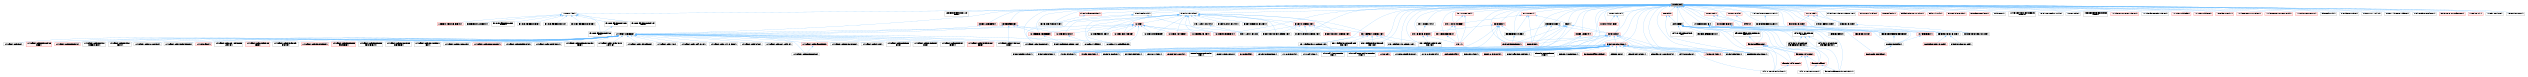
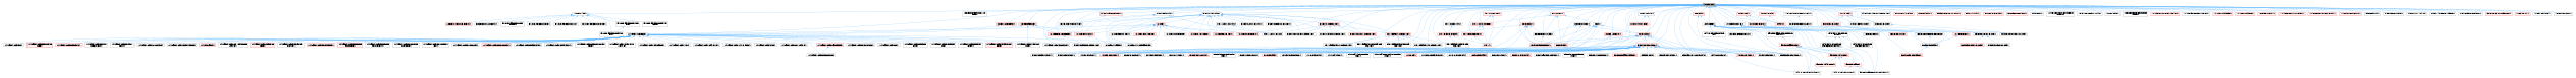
  digraph {
    node [color=grey40 fillcolor=white fontname=Helvetica fontsize=10 shape=box style=filled]
    edge [color=steelblue1 dir=back fontname=Helvetica fontsize=10 labelfontname=Helvetica labelfontsize=10 style=solid]
    n1 [color=gray40 fillcolor=grey60 fontcolor=black height=0.2 label="UnrealType.h" width=0.4]
    n2 [height=0.2 label="AIDataProvider.h" width=0.4]
    n3 [height=0.2 label="ActorElementEditorCopyAnd\lPaste.h" width=0.4]
    n4 [height=0.2 label="AnimGraphNode_Base.h" width=0.4]
    n5 [height=0.2 label="AnimatedPropertyKey.h" width=0.4]
    n6 [height=0.2 label="AttributeSet.h" width=0.4]
    n7 [height=0.2 label="GameplayEffectExecutionCalculation.h" width=0.4]
    n8 [height=0.2 label="BPVariableDragDropAction.h" width=0.4]
    n9 [height=0.2 label="BezierChannelCurveModel.h" width=0.4]
    n10 [height=0.2 label="BlueprintActionFilter.h" width=0.4]
    n11 [height=0.2 label="BlueprintVariableNodeSpawner.h" width=0.4]
    n12 [height=0.2 label="RigVMEdGraphEnumNodeSpawner.h" width=0.4]
    n13 [height=0.2 label="RigVMEdGraphFunctionRefNode\lSpawner.h" width=0.4]
    n14 [height=0.2 label="RigVMEdGraphTemplateNode\lSpawner.h" width=0.4]
    n15 [height=0.2 label="RigVMEdGraphUnitNodeSpawner.h" width=0.4]
    n16 [height=0.2 label="RigVMEdGraphVariableNode\lSpawner.h" width=0.4]
    n17 [color=red fillcolor="#FFF0F0" height=0.2 label="K2Node_BaseMCDelegate.h" width=0.4]
    n18 [height=0.2 label="BlueprintDelegateNodeSpawner.h" width=0.4]
    n19 [color=red fillcolor="#FFF0F0" height=0.2 label="K2Node_StructOperation.h" width=0.4]
    n20 [height=0.2 label="BlueprintBoundEventNodeSpawner.h" width=0.4]
    n21 [height=0.2 label="BlueprintEditorUtils.h" width=0.4]
    n22 [height=0.2 label="GameModeInfoCustomizer.h" width=0.4]
    n23 [color=red fillcolor="#FFF0F0" height=0.2 label="BlueprintFunctionLibrary.h" width=0.4]
    n24 [height=0.2 label="BlueprintMapLibrary.h" width=0.4]
    n25 [height=0.2 label="BlueprintSetLibrary.h" width=0.4]
    n26 [height=0.2 label="DataTableFunctionLibrary.h" width=0.4]
    n27 [color=red fillcolor="#FFF0F0" height=0.2 label="KismetArrayLibrary.h" width=0.4]
    n28 [height=0.2 label="KismetMathLibrary.h" width=0.4]
    n29 [color=red fillcolor="#FFF0F0" height=0.2 label="KismetSystemLibrary.h" width=0.4]
    n30 [height=0.2 label="PhysicsThreadLibrary.h" width=0.4]
    n31 [color=red fillcolor="#FFF0F0" height=0.2 label="BlueprintGeneratedClass.h" width=0.4]
    n32 [color=red fillcolor="#FFF0F0" height=0.2 label="ChannelCurveModel.h" width=0.4]
    n33 [color=red fillcolor="#FFF0F0" height=0.2 label="ComponentVisualizer.h" width=0.4]
    n34 [height=0.2 label="ConstraintChannelCurveModel.h" width=0.4]
    n35 [color=red fillcolor="#FFF0F0" height=0.2 label="CoreUObject.h" width=0.4]
    n36 [color=red fillcolor="#FFF0F0" height=0.2 label="CoreUObjectSharedPCH.h" width=0.4]
    n37 [color=red fillcolor="#FFF0F0" height=0.2 label="CurveModel.h" width=0.4]
    n38 [height=0.2 label="KeyBarCurveModel.h" width=0.4]
    n39 [height=0.2 label="RichCurveEditorModel.h" width=0.4]
    n40 [color=red fillcolor="#FFF0F0" height=0.2 label="DataReplication.h" width=0.4]
    n41 [color=red fillcolor="#FFF0F0" height=0.2 label="DataTable.h" width=0.4]
    n42 [color=red fillcolor="#FFF0F0" height=0.2 label="DiffUtils.h" width=0.4]
    n43 [color=red fillcolor="#FFF0F0" height=0.2 label="EdGraphSchema_K2_Actions.h" width=0.4]
    n44 [color=red fillcolor="#FFF0F0" height=0.2 label="EditorAnimUtils.h" width=0.4]
    n45 [color=red fillcolor="#FFF0F0" height=0.2 label="EnumProperty.h" width=0.4]
    n46 [height=0.2 label="GeneratedCppIncludes.h" width=0.4]
    n47 [color=red fillcolor="#FFF0F0" height=0.2 label="RigVMMemoryStorage.h" width=0.4]
    n48 [color=red fillcolor="#FFF0F0" height=0.2 label="RigVM.h" width=0.4]
    n49 [color=red fillcolor="#FFF0F0" height=0.2 label="RigVMExecuteContext.h" width=0.4]
    n50 [height=0.2 label="Stack.h" width=0.4]
    n51 [color=red fillcolor="#FFF0F0" height=0.2 label="ScriptMacros.h" width=0.4]
    n52 [color=red fillcolor="#FFF0F0" height=0.2 label="ExposedValueHandler.h" width=0.4]
    n53 [color=red fillcolor="#FFF0F0" height=0.2 label="FastReferenceCollector.h" width=0.4]
    n54 [height=0.2 label="FieldIterator.h" width=0.4]
    n55 [height=0.2 label="FieldPathProperty.h" width=0.4]
    n56 [color=red fillcolor="#FFF0F0" height=0.2 label="FunctionUtilsPrivate.h" width=0.4]
    n57 [height=0.2 label="IAnimBlueprintCopyTermDefaults\lContext.h" width=0.4]
    n58 [height=0.2 label="ILevelInstanceEditorModule.h" width=0.4]
    n59 [color=red fillcolor="#FFF0F0" height=0.2 label="IPropertyAccessEditor.h" width=0.4]
    n60 [height=0.2 label="IPropertyTable.h" width=0.4]
    n61 [height=0.2 label="InstancedReferenceSubobject\lHelper.h" width=0.4]
    n62 [color=red fillcolor="#FFF0F0" height=0.2 label="K2Node_ComponentBoundEvent.h" width=0.4]
    n63 [height=0.2 label="K2Node_GeneratedBoundEvent.h" width=0.4]
    n64 [color=red fillcolor="#FFF0F0" height=0.2 label="K2Node_VariableGet.h" width=0.4]
    n65 [color=red fillcolor="#FFF0F0" height=0.2 label="K2Node_VariableSet.h" width=0.4]
    n66 [color=red fillcolor="#FFF0F0" height=0.2 label="KeyPropertyParams.h" width=0.4]
    n67 [color=red fillcolor="#FFF0F0" height=0.2 label="MaterialExpression.h" width=0.4]
    n68 [color=red fillcolor="#FFF0F0" height=0.2 label="MemberReference.h" width=0.4]
    n69 [color=red fillcolor="#FFF0F0" height=0.2 label="MovieSceneCommonHelpers.h" width=0.4]
    n70 [color=red fillcolor="#FFF0F0" height=0.2 label="MovieSceneComponentTypeInfo.h" width=0.4]
    n71 [color=red fillcolor="#FFF0F0" height=0.2 label="MovieSceneTrack.h" width=0.4]
    n72 [height=0.2 label="MyBlueprintItemDragDropAction.h" width=0.4]
    n73 [color=red fillcolor="#FFF0F0" height=0.2 label="NumericPropertyParams.h" width=0.4]
    n74 [height=0.2 label="ObjectEditorUtils.h" width=0.4]
    n75 [height=0.2 label="OverrideEventHelper.h" width=0.4]
    n76 [color=red fillcolor="#FFF0F0" height=0.2 label="PropertyAccessUtil.h" width=0.4]
    n77 [color=red fillcolor="#FFF0F0" height=0.2 label="PropertyHandle.h" width=0.4]
    n78 [height=0.2 label="PropertyOptional.h" width=0.4]
    n79 [color=red fillcolor="#FFF0F0" height=0.2 label="PropertyPath.h" width=0.4]
    n80 [height=0.2 label="PropertyProxyArchive.h" width=0.4]
    n81 [height=0.2 label="PropertyWithSetterAndGetter.h" width=0.4]
    n82 [height=0.2 label="PurgingReferenceCollector.h" width=0.4]
    n83 [color=red fillcolor="#FFF0F0" height=0.2 label="RigVMExternalVariable.h" width=0.4]
    n84 [color=red fillcolor="#FFF0F0" height=0.2 label="RigVMPropertyPath.h" width=0.4]
    n85 [height=0.2 label="RigVMPropertyUtils.h" width=0.4]
    n86 [color=red fillcolor="#FFF0F0" height=0.2 label="SequencerKeyStructGenerator.h" width=0.4]
    n87 [color=red fillcolor="#FFF0F0" height=0.2 label="TextProperty.h" width=0.4]
    n88 [color=red fillcolor="#FFF0F0" height=0.2 label="UnrealNetwork.h" width=0.4]
    n89 [height=0.2 label="UnrealTypePrivate.h" width=0.4]
    n90 [height=0.2 label="VerseStringProperty.h" width=0.4]
    n91 [color=red fillcolor="#FFF0F0" height=0.2 label="AIDataProvider_QueryParams.h" width=0.4]
    n92 [height=0.2 label="BTDecorator_IsAtLocation.h" width=0.4]
    n93 [height=0.2 label="EnvQueryGenerator_Actors\lOfClass.h" width=0.4]
    n94 [height=0.2 label="EnvQueryGenerator_Cone.h" width=0.4]
    n95 [height=0.2 label="EnvQueryGenerator_Donut.h" width=0.4]
    n96 [height=0.2 label="EnvQueryGenerator_OnCircle.h" width=0.4]
    n97 [height=0.2 label="EnvQueryGenerator_Pathing\lGrid.h" width=0.4]
    n98 [height=0.2 label="EnvQueryGenerator_Perceived\lActors.h" width=0.4]
    n99 [height=0.2 label="EnvQueryGenerator_Simple\lGrid.h" width=0.4]
    n100 [height=0.2 label="AnimGraphNodeAlphaOptions.h" width=0.4]
    n101 [height=0.2 label="AnimGraphNodeBinding.h" width=0.4]
    n102 [height=0.2 label="AnimGraphNode_ApplyAdditive.h" width=0.4]
    n103 [height=0.2 label="AnimGraphNode_ApplyMeshSpace\lAdditive.h" width=0.4]
    n104 [color=red fillcolor="#FFF0F0" height=0.2 label="AnimGraphNode_AssetPlayer\lBase.h" width=0.4]
    n105 [height=0.2 label="AnimGraphNode_BlendBoneBy\lChannel.h" width=0.4]
    n106 [color=red fillcolor="#FFF0F0" height=0.2 label="AnimGraphNode_BlendListBase.h" width=0.4]
    n107 [color=red fillcolor="#FFF0F0" height=0.2 label="AnimGraphNode_BlendSpace\lGraphBase.h" width=0.4]
    n108 [height=0.2 label="AnimGraphNode_BlendSpace\lSampleResult.h" width=0.4]
    n109 [height=0.2 label="AnimGraphNode_ComponentTo\lLocalSpace.h" width=0.4]
    n110 [height=0.2 label="AnimGraphNode_CopyPoseFrom\lMesh.h" width=0.4]
    n111 [height=0.2 label="AnimGraphNode_CurveSource.h" width=0.4]
    n112 [color=red fillcolor="#FFF0F0" height=0.2 label="AnimGraphNode_CustomProperty.h" width=0.4]
    n113 [height=0.2 label="AnimGraphNode_DeadBlending.h" width=0.4]
    n114 [height=0.2 label="AnimGraphNode_Inertialization.h" width=0.4]
    n115 [height=0.2 label="AnimGraphNode_LinkedInput\lPose.h" width=0.4]
    n116 [height=0.2 label="AnimGraphNode_LocalToComponent\lSpace.h" width=0.4]
    n117 [height=0.2 label="AnimGraphNode_MakeDynamic\lAdditive.h" width=0.4]
    n118 [height=0.2 label="AnimGraphNode_MeshRefPose.h" width=0.4]
    n119 [height=0.2 label="AnimGraphNode_Mirror.h" width=0.4]
    n120 [height=0.2 label="AnimGraphNode_ModifyCurve.h" width=0.4]
    n121 [height=0.2 label="AnimGraphNode_MultiWayBlend.h" width=0.4]
    n122 [height=0.2 label="AnimGraphNode_PoseSnapshot.h" width=0.4]
    n123 [height=0.2 label="AnimGraphNode_RandomPlayer.h" width=0.4]
    n124 [color=red fillcolor="#FFF0F0" height=0.2 label="AnimGraphNode_RefPoseBase.h" width=0.4]
-   n125 [height=0.2 label="AnimGraphNode_Simple.h" width=0.4]
+   n125 [height=0.2 label="AnimGraphNode_Root.h" width=0.4]
    n126 [height=0.2 label="AnimGraphNode_RotateRoot\lBone.h" width=0.4]
    n127 [height=0.2 label="AnimGraphNode_SaveCached\lPose.h" width=0.4]
    n128 [height=0.2 label="AnimGraphNode_ScaleChain\lLength.h" width=0.4]
    n129 [color=red fillcolor="#FFF0F0" height=0.2 label="AnimGraphNode_SkeletalControl\lBase.h" width=0.4]
    n130 [height=0.2 label="AnimGraphNode_Slot.h" width=0.4]
    n131 [color=red fillcolor="#FFF0F0" height=0.2 label="AnimGraphNode_StateMachine\lBase.h" width=0.4]
    n132 [color=red fillcolor="#FFF0F0" height=0.2 label="AnimGraphNode_StateResult.h" width=0.4]
    n133 [height=0.2 label="AnimGraphNode_Transition\lPoseEvaluator.h" width=0.4]
    n134 [height=0.2 label="AnimGraphNode_Transition\lResult.h" width=0.4]
    n135 [height=0.2 label="AnimGraphNode_TwoWayBlend.h" width=0.4]
    n136 [height=0.2 label="AnimGraphNode_UseCachedPose.h" width=0.4]
    n137 [color=red fillcolor="#FFF0F0" height=0.2 label="AnimationGraph.h" width=0.4]
    n138 [height=0.2 label="K2Node_AnimNodeReference.h" width=0.4]
    n139 [color=red fillcolor="#FFF0F0" height=0.2 label="BoolPropertyTrackEditor.h" width=0.4]
    n140 [color=red fillcolor="#FFF0F0" height=0.2 label="ISequencerModule.h" width=0.4]
    n141 [height=0.2 label="ISequencerObjectChangeListener.h" width=0.4]
    n142 [height=0.2 label="PropertyTrackEditor.h" width=0.4]
    n143 [height=0.2 label="MediaTrackEditor.h" width=0.4]
    n144 [height=0.2 label="AbilitySystemBlueprintLibrary.h" width=0.4]
    n145 [height=0.2 label="AbilitySystemComponent.h" width=0.4]
    n146 [height=0.2 label="AbilitySystemTestAttribute\lSet.h" width=0.4]
    n147 [height=0.2 label="AbilityTask_WaitAttribute\lChange.h" width=0.4]
    n148 [height=0.2 label="AbilityTask_WaitAttribute\lChangeRatioThreshold.h" width=0.4]
    n149 [height=0.2 label="AbilityTask_WaitAttribute\lChangeThreshold.h" width=0.4]
    n150 [color=red fillcolor="#FFF0F0" height=0.2 label="GameplayAbilitySpec.h" width=0.4]
    n151 [color=red fillcolor="#FFF0F0" height=0.2 label="GameplayAbilityTypes.h" width=0.4]
    n152 [color=red fillcolor="#FFF0F0" height=0.2 label="GameplayEffect.h" width=0.4]
    n153 [height=0.2 label="GameplayEffectAttributeCapture\lDefinition.h" width=0.4]
    n154 [color=red fillcolor="#FFF0F0" height=0.2 label="GameplayEffectTypes.h" width=0.4]
    n155 [height=0.2 label="GameplayEffectExtension.h" width=0.4]
    n156 [color=red fillcolor="#FFF0F0" height=0.2 label="DoubleChannelCurveModel.h" width=0.4]
    n157 [height=0.2 label="FloatChannelCurveModel.h" width=0.4]
    n158 [height=0.2 label="BlueprintActionMenuUtils.h" width=0.4]
    n159 [height=0.2 label="BlueprintComponentNodeSpawner.h" width=0.4]
    n160 [height=0.2 label="BlueprintDragDropMenuItem.h" width=0.4]
    n161 [color=red fillcolor="#FFF0F0" height=0.2 label="BlueprintFunctionNodeSpawner.h" width=0.4]
    n162 [color=red fillcolor="#FFF0F0" height=0.2 label="BlueprintNodeSpawner.h" width=0.4]
    n163 [color=red fillcolor="#FFF0F0" height=0.2 label="RigVMEdGraphNodeSpawner.h" width=0.4]
    n164 [color=red fillcolor="#FFF0F0" height=0.2 label="K2Node.h" width=0.4]
    n165 [color=red fillcolor="#FFF0F0" height=0.2 label="K2Node_CallFunction.h" width=0.4]
    n166 [height=0.2 label="K2Node_AnimGetter.h" width=0.4]
    n167 [color=red fillcolor="#FFF0F0" height=0.2 label="K2Node_DynamicCast.h" width=0.4]
    n168 [color=red fillcolor="#FFF0F0" height=0.2 label="K2Node_GetArrayItem.h" width=0.4]
    n169 [height=0.2 label="K2Node_GetSubsystem.h" width=0.4]
    n170 [color=red fillcolor="#FFF0F0" height=0.2 label="K2Node_MacroInstance.h" width=0.4]
    n171 [height=0.2 label="K2Node_VariableSetRef.h" width=0.4]
    n172 [height=0.2 label="RigVMActionMenuUtils.h" width=0.4]
    n173 [height=0.2 label="SRigVMActionMenu.cpp" width=0.4]
    n174 [height=0.2 label="AIBlueprintHelperLibrary.h" width=0.4]
    n175 [height=0.2 label="AirMovementUtils.h" width=0.4]
    n176 [height=0.2 label="AnimNotifyLibrary.h" width=0.4]
    n177 [height=0.2 label="AnimNotifyMirrorInspection\lLibrary.h" width=0.4]
    n178 [height=0.2 label="AnimNotifyStateMachineInspection\lLibrary.h" width=0.4]
    n179 [color=red fillcolor="#FFF0F0" height=0.2 label="AnimTypes.h" width=0.4]
    n180 [height=0.2 label="AnimationAssetExtensions.h" width=0.4]
    n181 [height=0.2 label="AsyncMovementUtils.h" width=0.4]
    n182 [color=red fillcolor="#FFF0F0" height=0.2 label="AttributeIdentifier.h" width=0.4]
    n183 [height=0.2 label="BTFunctionLibrary.h" width=0.4]
    n184 [color=red fillcolor="#FFF0F0" height=0.2 label="BasedMovementUtils.h" width=0.4]
    n185 [height=0.2 label="BlueprintGameplayTagLibrary.h" width=0.4]
    n186 [height=0.2 label="BlueprintInstancedStruct\lLibrary.h" width=0.4]
    n187 [height=0.2 label="BlueprintPathsLibrary.h" width=0.4]
    n188 [height=0.2 label="BlueprintPlatformLibrary.h" width=0.4]
    n189 [height=0.2 label="CachedAnimDataLibrary.h" width=0.4]
    n190 [color=red fillcolor="#FFF0F0" height=0.2 label="CameraLensEffectInterface.h" width=0.4]
    n191 [height=0.2 label="CelestialMaths.h" width=0.4]
    n192 [height=0.2 label="ChaosBlueprintLibrary.h" width=0.4]
    n193 [height=0.2 label="ChaosGroundMovementUtils.h" width=0.4]
    n194 [height=0.2 label="CollisionFunctions.h" width=0.4]
    n195 [height=0.2 label="CommonUILibrary.h" width=0.4]
    n196 [color=red fillcolor="#FFF0F0" height=0.2 label="ConstrainedMoveUtils.h" width=0.4]
    n197 [height=0.2 label="ConstraintInstanceBlueprint\lLibrary.h" width=0.4]
    n198 [height=0.2 label="ContainmentFunctions.h" width=0.4]
    n199 [color=red fillcolor="#FFF0F0" height=0.2 label="CurveIdentifier.h" width=0.4]
    n1 -> n2
    n1 -> n3
    n1 -> n4
    n1 -> n5
    n1 -> n6
    n1 -> n7
    n1 -> n8
    n1 -> n9
    n1 -> n10
    n1 -> n11
    n1 -> n12
    n1 -> n13
    n1 -> n14
    n1 -> n15
    n1 -> n16
    n1 -> n17
    n1 -> n18
    n1 -> n19
    n1 -> n20
    n1 -> n21
    n1 -> n22
    n1 -> n23
    n1 -> n24
    n1 -> n25
    n1 -> n26
    n1 -> n27
    n1 -> n28
    n1 -> n29
    n1 -> n30
    n1 -> n31
    n1 -> n32
    n1 -> n33
    n1 -> n34
    n1 -> n35
    n1 -> n36
    n1 -> n37
    n1 -> n38
    n1 -> n39
    n1 -> n40
    n1 -> n41
    n1 -> n42
    n1 -> n43
    n1 -> n44
    n1 -> n45
    n1 -> n46
    n1 -> n47
    n1 -> n48
    n1 -> n49
    n1 -> n50
    n1 -> n51
    n1 -> n52
    n1 -> n53
    n1 -> n54
    n1 -> n55
    n1 -> n56
    n1 -> n57
    n1 -> n58
    n1 -> n59
    n1 -> n60
    n1 -> n61
    n1 -> n62
    n1 -> n63
    n1 -> n64
    n1 -> n65
    n1 -> n66
    n1 -> n67
    n1 -> n68
    n1 -> n69
    n1 -> n70
    n1 -> n71
    n1 -> n72
    n1 -> n73
    n1 -> n74
    n1 -> n75
    n1 -> n76
    n1 -> n77
    n1 -> n78
    n1 -> n79
    n1 -> n80
    n1 -> n81
    n1 -> n82
    n1 -> n83
    n1 -> n84
    n1 -> n85
    n1 -> n86
    n1 -> n87
    n1 -> n88
    n1 -> n89
    n1 -> n90
    n2 -> n91
    n2 -> n92
    n2 -> n93
    n2 -> n94
    n2 -> n95
    n2 -> n96
    n2 -> n97
    n2 -> n98
    n2 -> n99
    n4 -> n100
    n4 -> n101
    n4 -> n102
    n4 -> n103
    n4 -> n104
    n4 -> n105
    n4 -> n106
    n4 -> n107
    n4 -> n108
    n4 -> n109
    n4 -> n110
    n4 -> n111
    n4 -> n112
    n4 -> n113
    n4 -> n114
    n4 -> n115
    n4 -> n116
    n4 -> n117
    n4 -> n118
    n4 -> n119
    n4 -> n120
    n4 -> n121
    n4 -> n122
    n4 -> n123
    n4 -> n124
    n4 -> n125
    n4 -> n126
    n4 -> n127
    n4 -> n128
    n4 -> n129
    n4 -> n130
    n4 -> n131
    n4 -> n132
    n4 -> n133
    n4 -> n134
    n4 -> n135
    n4 -> n136
    n4 -> n137
    n4 -> n138
    n5 -> n139
    n5 -> n140
    n5 -> n141
    n5 -> n142
    n5 -> n143
    n6 -> n144
    n6 -> n145
    n6 -> n146
    n6 -> n147
    n6 -> n148
    n6 -> n149
    n6 -> n150
    n6 -> n151
    n6 -> n152
    n6 -> n153
    n6 -> n154
    n6 -> n155
    n9 -> n156
    n9 -> n157
    n10 -> n11
    n10 -> n19
    n10 -> n138
    n10 -> n158
    n10 -> n159
    n10 -> n160
    n10 -> n161
    n10 -> n162
    n10 -> n163
    n10 -> n164
    n10 -> n165
    n10 -> n166
    n10 -> n167
    n10 -> n168
    n10 -> n169
    n10 -> n170
    n10 -> n171
    n10 -> n172
    n17 -> n18
    n21 -> n22
    n21 -> n100
    n21 -> n173
    n23 -> n24
    n23 -> n25
    n23 -> n26
    n23 -> n27
    n23 -> n28
    n23 -> n29
    n23 -> n30
    n23 -> n144
    n23 -> n174
    n23 -> n175
    n23 -> n176
    n23 -> n177
    n23 -> n178
    n23 -> n179
    n23 -> n180
    n23 -> n181
    n23 -> n182
    n23 -> n183
    n23 -> n184
    n23 -> n185
    n23 -> n186
    n23 -> n187
    n23 -> n188
    n23 -> n189
    n23 -> n190
    n23 -> n191
    n23 -> n192
    n23 -> n193
    n23 -> n194
    n23 -> n195
    n23 -> n196
    n23 -> n197
    n23 -> n198
    n23 -> n199
    n31 -> n22
    n32 -> n9
    n37 -> n32
    n37 -> n38
    n37 -> n39
    n38 -> n34
    n41 -> n6
    n41 -> n26
    n45 -> n35
    n45 -> n46
    n45 -> n47
    n45 -> n50
    n46 -> n36
    n47 -> n48
    n47 -> n49
    n49 -> n48
    n50 -> n28
    n50 -> n29
    n50 -> n35
    n50 -> n36
    n50 -> n51
    n51 -> n23
    n51 -> n24
    n51 -> n25
    n51 -> n26
    n51 -> n27
    n51 -> n28
    n51 -> n29
    n51 -> n30
    n51 -> n35
    n51 -> n36
    n55 -> n35
    n55 -> n46
    n55 -> n51
    n59 -> n4
    n66 -> n141
    n66 -> n142
    n68 -> n4
    n68 -> n17
    n68 -> n115
    n68 -> n165
    n71 -> n142
    n72 -> n8
    n76 -> n29
    n77 -> n42
    n78 -> n51
    n78 -> n56
    n79 -> n42
    n79 -> n66
    n83 -> n16
    n83 -> n48
    n84 -> n47
    n84 -> n48
    n85 -> n83
    n87 -> n35
    n87 -> n36
    n87 -> n46
    n87 -> n83
    n87 -> n187
    n87 -> n188
    n99 -> n97
    n124 -> n122
    n141 -> n142
    n142 -> n139
    n147 -> n7
    n147 -> n148
    n147 -> n149
    n150 -> n145
    n150 -> n151
    n150 -> n152
    n151 -> n144
    n152 -> n7
    n152 -> n145
    n153 -> n154
    n154 -> n144
    n154 -> n150
    n154 -> n151
    n154 -> n152
    n162 -> n11
    n162 -> n159
    n162 -> n161
    n162 -> n163
    n162 -> n173
    n163 -> n12
    n163 -> n13
    n163 -> n14
    n163 -> n15
    n163 -> n16
    n164 -> n4
    n164 -> n17
    n164 -> n19
    n164 -> n138
    n164 -> n165
    n164 -> n167
    n164 -> n168
    n164 -> n169
    n164 -> n170
    n164 -> n171
    n165 -> n166
    n172 -> n173
  }
